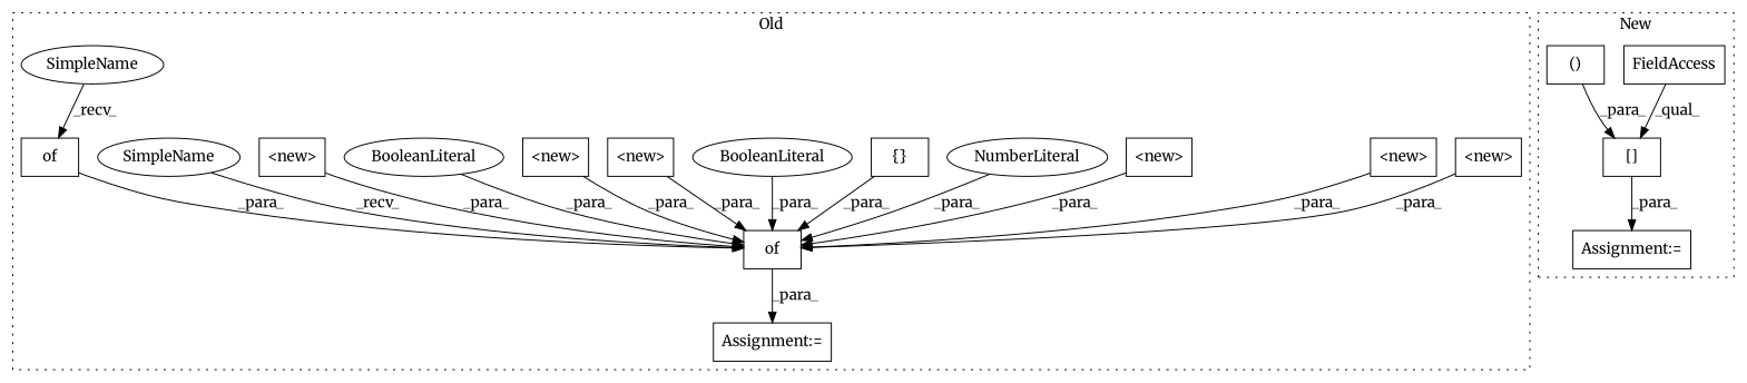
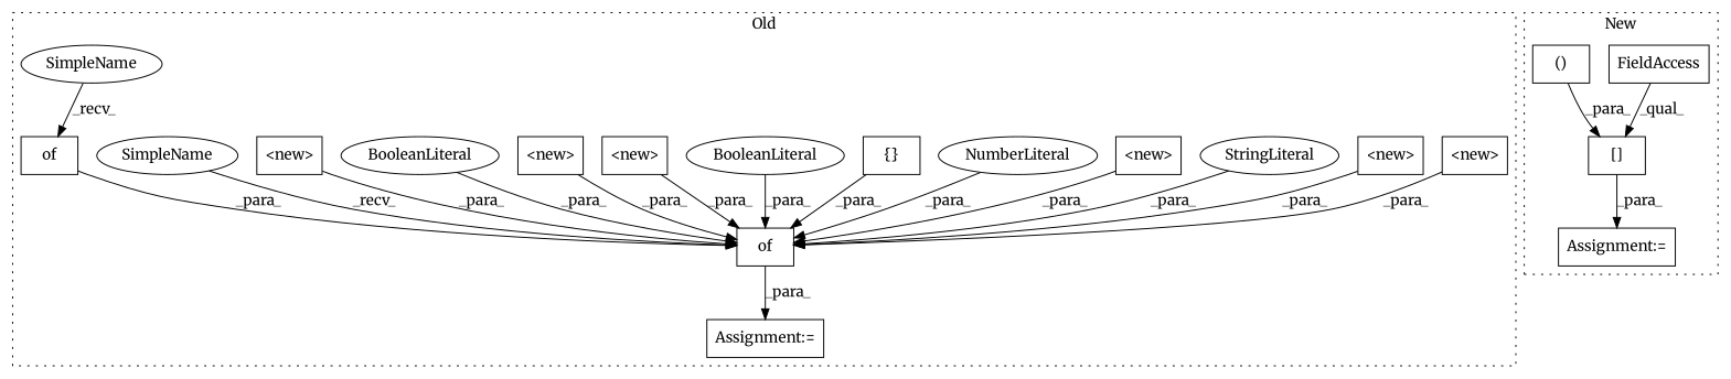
  digraph {
    fontname=Merriweather
    node [a=14 l=1 shape=box fontname=Merriweather]
    edge [fontname=Merriweather]
    n1 [l=31 label="<new>" s=52051]
    n2 [a=32 l="3,1" label=of s="52012,52597"]
    n3 [l=27 label="<new>" s=52162]
    n4 [a=7 label="Assignment:=" s=52007]
+   n5 [a=45 l=5 label=StringLiteral s=52355 shape=ellipse]
    n6 [l=29 label="<new>" s=52489]
    n7 [a=34 label=NumberLiteral s=52555 shape=ellipse]
    n8 [a=4 l=2 label="{}" s=52442]
    n9 [a=9 l=5 label=BooleanLiteral s=52083 shape=ellipse]
    n10 [l=25 label="<new>" s=52407]
    n11 [a=32 l=4 label=of s=52593]
    n12 [l=31 label="<new>" s=52284]
    n13 [a=9 l=5 label=BooleanLiteral s=52236 shape=ellipse]
    n14 [l=24 label="<new>" s=52330]
    n15 [a=42 l=3 label=SimpleName s=52008 shape=ellipse]
    n16 [a=42 l=3 label=SimpleName s=52589 shape=ellipse]
    n17 [a=2 l="16,2" label="[]" s="54779,55676"]
    n18 [a=22 l=10 label=FieldAccess s=54779]
    n19 [a=106 l=881 label="()" s=54795]
    n20 [a=7 label="Assignment:=" s=54778]
    subgraph cluster_1 {
      label=Old
      style=dotted
      n1
      n2
      n3
      n4
+     n5
      n6
      n7
      n8
      n9
      n10
      n11
      n12
      n13
      n14
      n15
      n16
    }
    subgraph cluster_2 {
      label=New
      style=dotted
      n17
      n18
      n19
      n20
    }
    n1 -> n2 [label=_para_]
    n2 -> n4 [label=_para_]
    n3 -> n2 [label=_para_]
+   n5 -> n2 [label=_para_]
    n6 -> n2 [label=_para_]
    n7 -> n2 [label=_para_]
    n8 -> n2 [label=_para_]
    n9 -> n2 [label=_para_]
    n10 -> n2 [label=_para_]
    n11 -> n2 [label=_para_]
    n12 -> n2 [label=_para_]
    n13 -> n2 [label=_para_]
    n14 -> n2 [label=_para_]
    n15 -> n2 [label=_recv_]
    n16 -> n11 [label=_recv_]
    n17 -> n20 [label=_para_]
    n18 -> n17 [label=_qual_]
    n19 -> n17 [label=_para_]
  }
